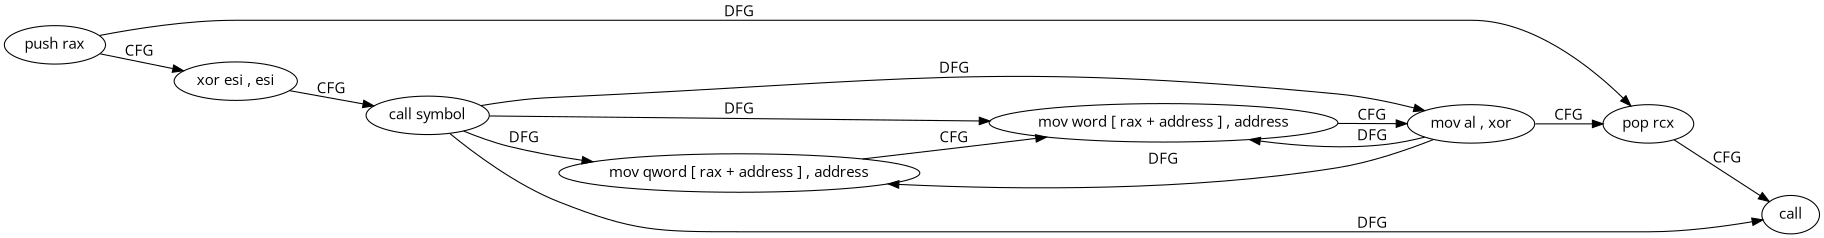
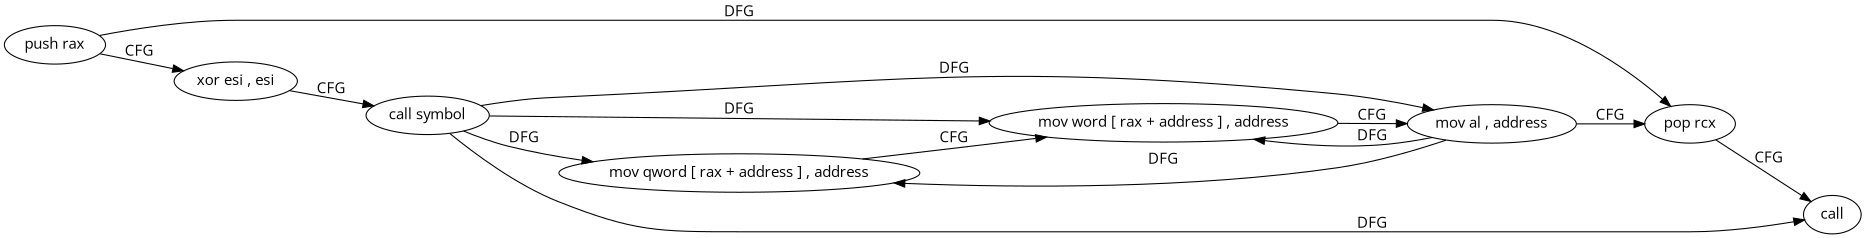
  digraph {
    fontname="Open Sans"
    rankdir=LR
    node [fontname="Open Sans"]
    edge [fontname="Open Sans"]
    n1 [label="push rax"]
    n2 [label="xor esi , esi"]
    n3 [label="pop rcx"]
    n4 [label="call symbol"]
    n5 [label=call]
    n6 [label="mov qword [ rax + address ] , address"]
    n7 [label="mov word [ rax + address ] , address"]
-   n8 [label="mov al , xor"]
+   n8 [label="mov al , address"]
    n1 -> n2 [label=CFG]
    n1 -> n3 [label=DFG]
    n2 -> n4 [label=CFG]
    n3 -> n5 [label=CFG]
    n4 -> n5 [label=DFG]
    n4 -> n6 [label=DFG]
    n4 -> n7 [label=DFG]
    n4 -> n8 [label=DFG]
    n6 -> n7 [label=CFG]
    n7 -> n8 [label=CFG]
    n8 -> n3 [label=CFG]
    n8 -> n6 [label=DFG]
    n8 -> n7 [label=DFG]
  }
